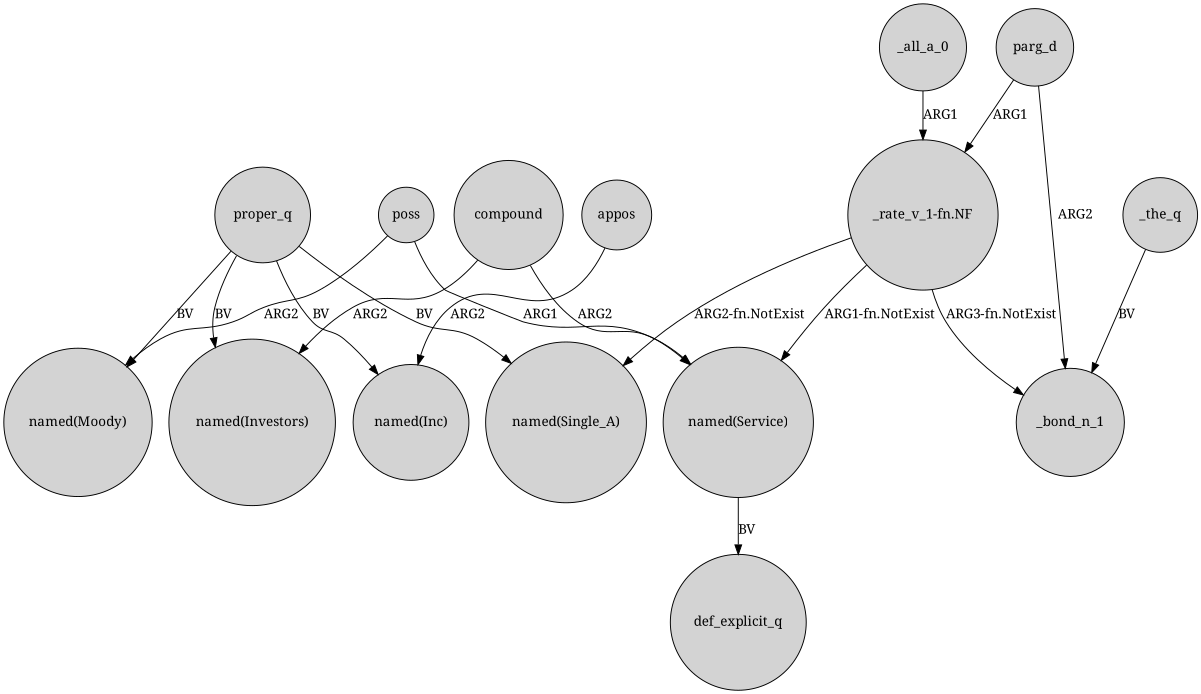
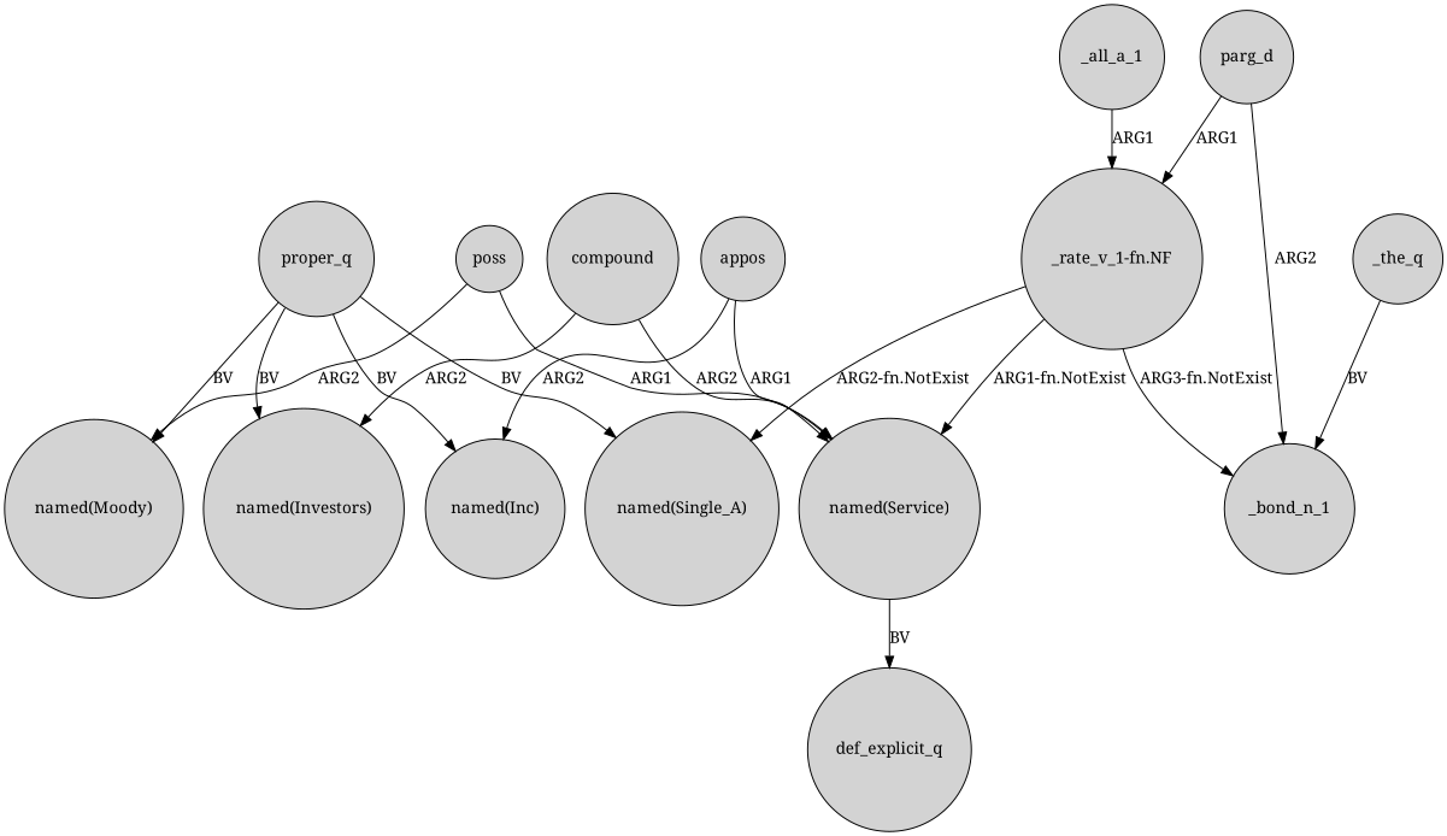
  digraph {
    fontname="Noto Serif"
    node [fontname="Noto Serif" shape=circle style=filled]
    edge [fontname="Noto Serif"]
    "_rate_v_1-fn.NF"
    "named(Single_A)"
    "named(Service)"
    _bond_n_1
    def_explicit_q
    parg_d
    compound
    "named(Investors)"
    proper_q
    "named(Moody)"
    "named(Inc)"
    _the_q
-   _all_a_1 [label=_all_a_0]
+   _all_a_1
    appos
    poss
    "_rate_v_1-fn.NF" -> "named(Single_A)" [label="ARG2-fn.NotExist"]
    "_rate_v_1-fn.NF" -> "named(Service)" [label="ARG1-fn.NotExist"]
    "_rate_v_1-fn.NF" -> _bond_n_1 [label="ARG3-fn.NotExist"]
    "named(Service)" -> def_explicit_q [label=BV]
    parg_d -> "_rate_v_1-fn.NF" [label=ARG1]
    parg_d -> _bond_n_1 [label=ARG2]
    compound -> "named(Service)" [label=ARG2]
    compound -> "named(Investors)" [label=ARG2]
    proper_q -> "named(Single_A)" [label=BV]
    proper_q -> "named(Investors)" [label=BV]
    proper_q -> "named(Moody)" [label=BV]
    proper_q -> "named(Inc)" [label=BV]
    _the_q -> _bond_n_1 [label=BV]
    _all_a_1 -> "_rate_v_1-fn.NF" [label=ARG1]
+   appos -> "named(Service)" [label=ARG1]
    appos -> "named(Inc)" [label=ARG2]
    poss -> "named(Service)" [label=ARG1]
    poss -> "named(Moody)" [label=ARG2]
  }
